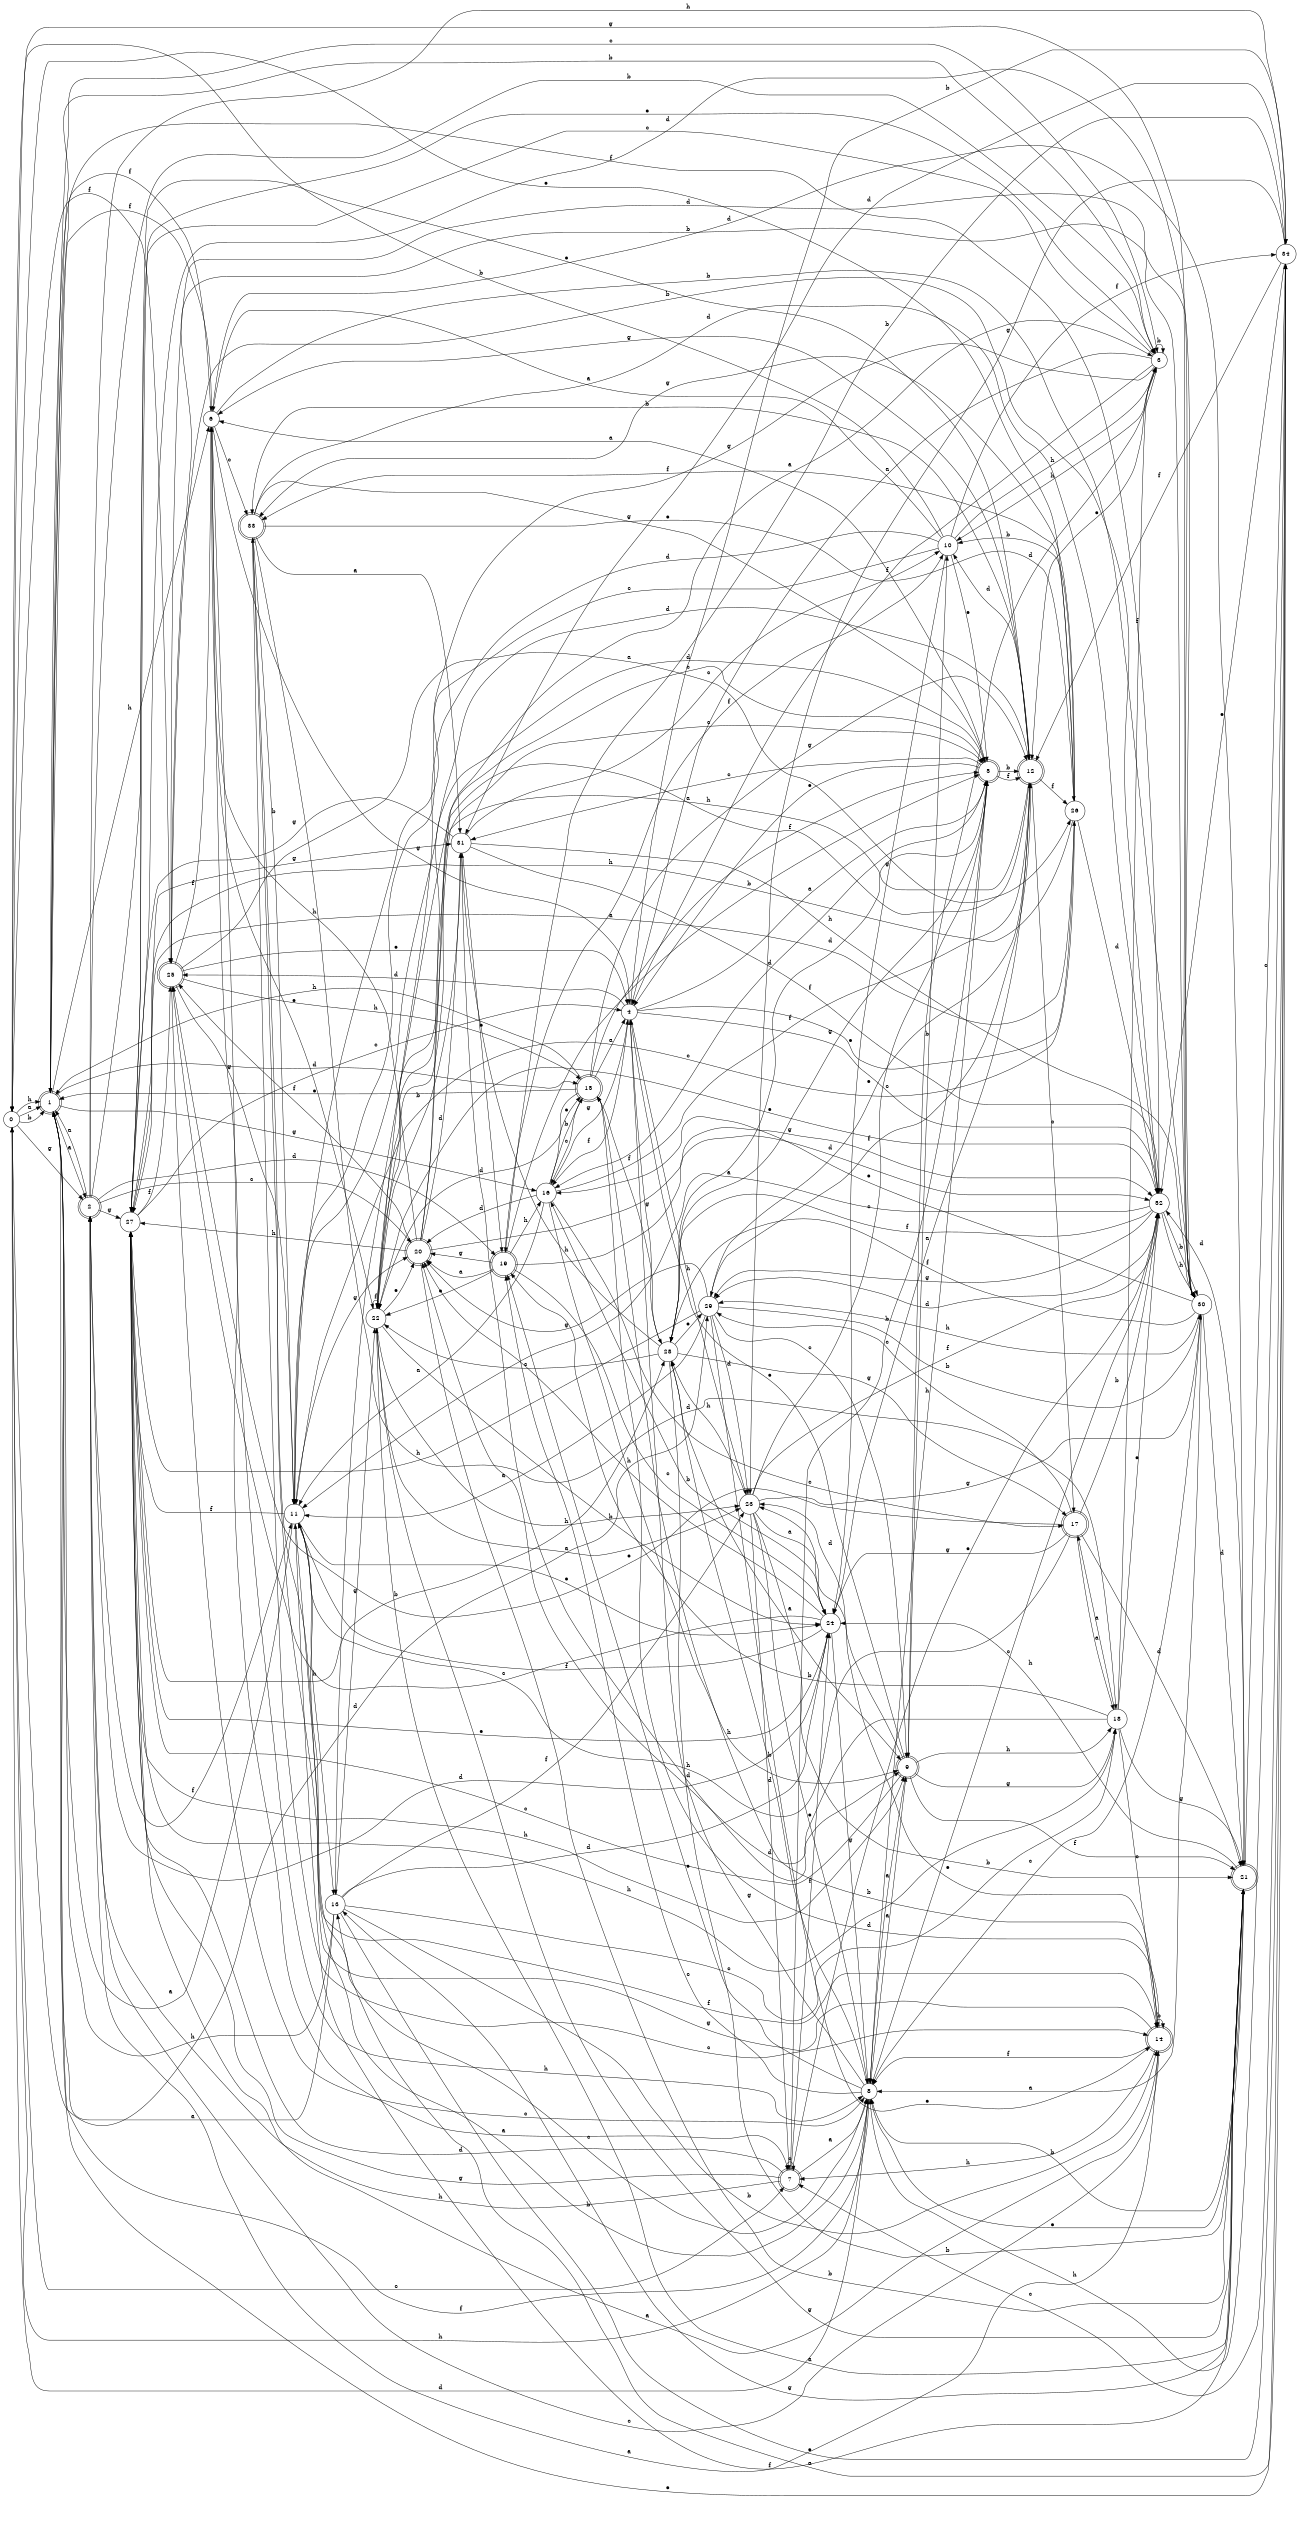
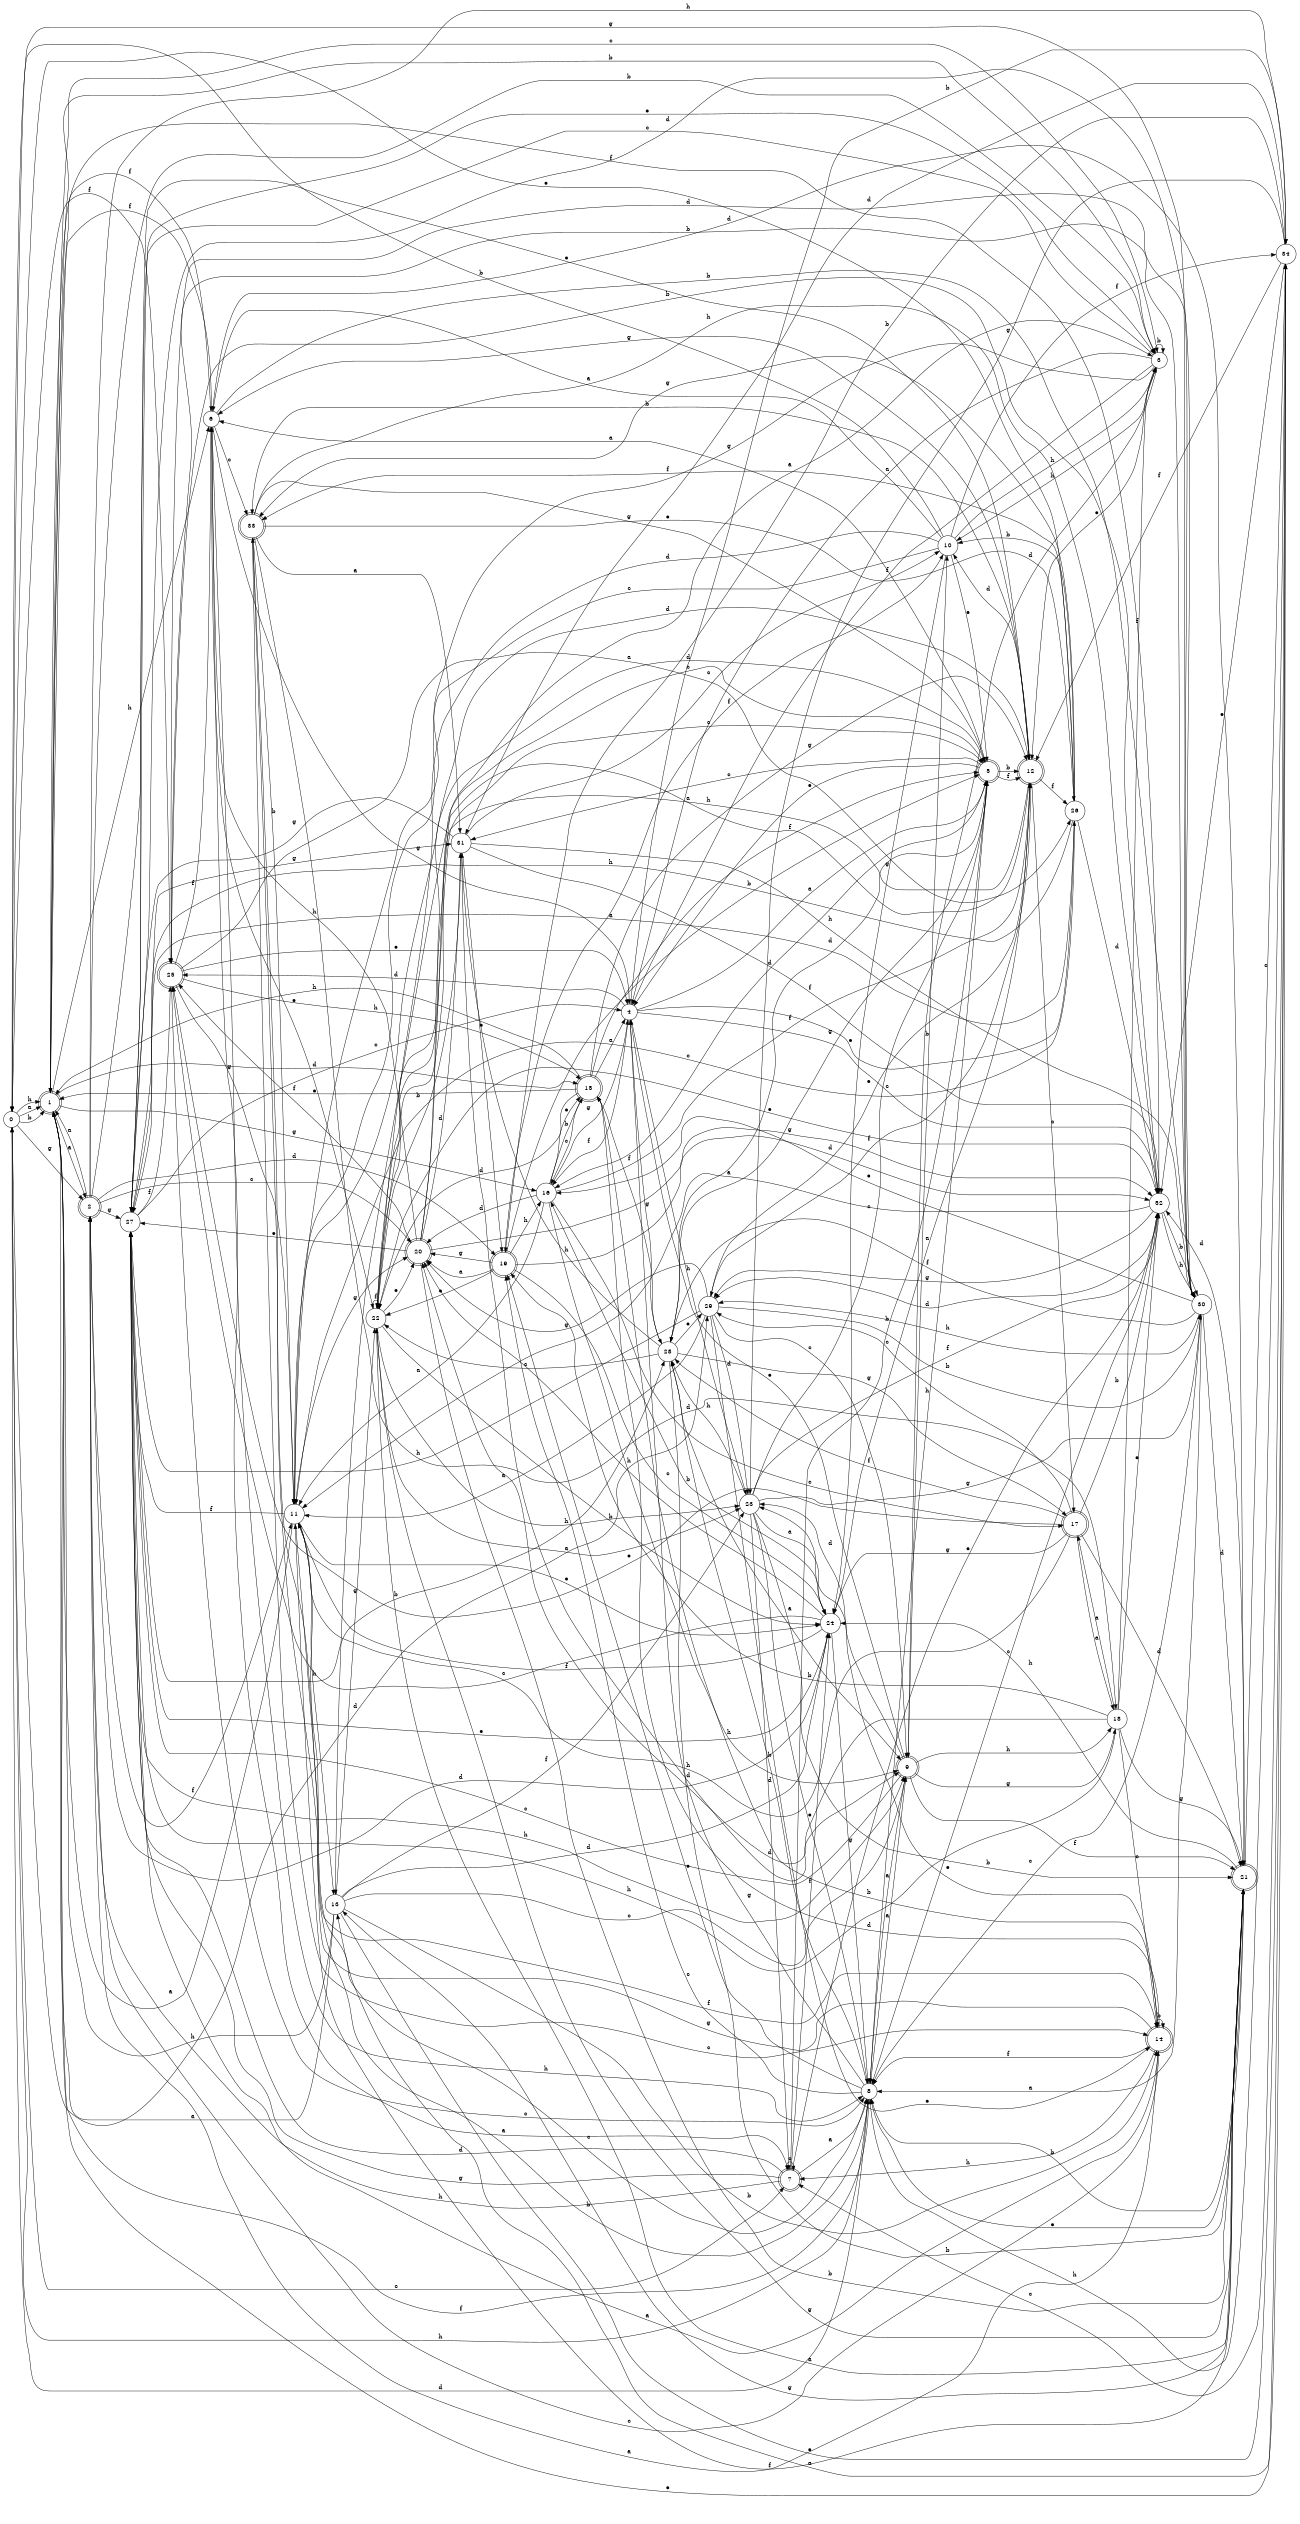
  digraph {
    rankdir=LR
    node [color=black fillcolor=white shape=circle style=filled]
    n1 [label=0]
    n2 [label=1 shape=doublecircle style="rounded,filled"]
    n3 [label=2 shape=doublecircle style="rounded,filled"]
    n4 [label=7 shape=doublecircle style="rounded,filled"]
    n5 [label=25 shape=doublecircle style="rounded,filled"]
    n6 [label=29]
    n7 [label=3]
    n8 [label=6]
    n9 [label=15 shape=doublecircle style="rounded,filled"]
    n10 [label=16]
    n11 [label=34]
    n12 [label=11]
    n13 [label=12 shape=doublecircle style="rounded,filled"]
    n14 [label=19 shape=doublecircle style="rounded,filled"]
    n15 [label=20 shape=doublecircle style="rounded,filled"]
    n16 [label=27]
    n17 [label=5 shape=doublecircle style="rounded,filled"]
    n18 [label=52]
    n19 [label=8]
    n20 [label=24]
    n21 [label=18]
    n22 [label=21 shape=doublecircle style="rounded,filled"]
    n23 [label=17 shape=doublecircle style="rounded,filled"]
    n24 [label=14 shape=doublecircle style="rounded,filled"]
    n25 [label=4]
    n26 [label=26]
    n27 [label=30]
    n28 [label=9 shape=doublecircle style="rounded,filled"]
    n29 [label=23]
    n30 [label=10]
    n31 [label=22]
    n32 [label=33 shape=doublecircle style="rounded,filled"]
    n33 [label=31]
    n34 [label=13]
    n35 [label=28]
    n1 -> n2 [label=a]
    n1 -> n2 [label=b]
    n1 -> n2 [label=h]
    n1 -> n3 [label=g]
    n1 -> n4 [label=c]
    n1 -> n5 [label=f]
    n1 -> n6 [label=d]
    n2 -> n3 [label=a]
    n2 -> n7 [label=b]
    n2 -> n7 [label=c]
    n2 -> n8 [label=f]
    n2 -> n8 [label=h]
    n2 -> n9 [label=d]
    n2 -> n10 [label=g]
    n2 -> n11 [label=e]
    n3 -> n2 [label=a]
    n3 -> n7 [label=b]
    n3 -> n11 [label=h]
    n3 -> n12 [label=f]
    n3 -> n13 [label=e]
    n3 -> n14 [label=d]
    n3 -> n15 [label=c]
    n3 -> n16 [label=g]
    n4 -> n3 [label=h]
    n4 -> n4 [label=c]
    n4 -> n16 [label=d]
    n4 -> n16 [label=g]
    n4 -> n17 [label=b]
    n4 -> n18 [label=e]
    n4 -> n19 [label=a]
    n4 -> n20 [label=f]
    n5 -> n8 [label=f]
    n5 -> n9 [label=h]
    n5 -> n12 [label=g]
    n5 -> n18 [label=b]
    n5 -> n19 [label=c]
    n5 -> n25 [label=e]
    n5 -> n26 [label=a]
    n5 -> n27 [label=d]
    n6 -> n12 [label=a]
    n6 -> n13 [label=f]
    n6 -> n15 [label=g]
    n6 -> n16 [label=h]
    n6 -> n24 [label=e]
    n6 -> n27 [label=b]
    n6 -> n28 [label=c]
    n6 -> n29 [label=d]
    n7 -> n7 [label=b]
    n7 -> n12 [label=g]
    n7 -> n13 [label=e]
    n7 -> n16 [label=c]
    n7 -> n25 [label=a]
    n7 -> n25 [label=f]
    n7 -> n28 [label=d]
    n7 -> n30 [label=h]
    n8 -> n2 [label=f]
    n8 -> n4 [label=a]
    n8 -> n19 [label=h]
    n8 -> n22 [label=d]
    n8 -> n25 [label=g]
    n8 -> n27 [label=b]
    n8 -> n31 [label=e]
    n8 -> n32 [label=c]
    n9 -> n2 [label=e]
    n9 -> n2 [label=h]
    n9 -> n10 [label=c]
    n9 -> n13 [label=g]
    n9 -> n17 [label=f]
    n9 -> n24 [label=b]
    n9 -> n25 [label=a]
    n9 -> n31 [label=d]
    n10 -> n9 [label=b]
    n10 -> n9 [label=e]
    n10 -> n12 [label=a]
    n10 -> n13 [label=f]
    n10 -> n15 [label=d]
    n10 -> n23 [label=c]
    n10 -> n25 [label=g]
    n10 -> n28 [label=h]
    n11 -> n4 [label=c]
    n11 -> n13 [label=f]
    n11 -> n14 [label=b]
    n11 -> n18 [label=e]
    n11 -> n19 [label=h]
    n11 -> n29 [label=g]
    n11 -> n33 [label=d]
    n11 -> n34 [label=a]
    n12 -> n2 [label=a]
    n12 -> n13 [label=d]
    n12 -> n15 [label=g]
    n12 -> n16 [label=f]
    n12 -> n19 [label=b]
    n12 -> n19 [label=c]
    n12 -> n20 [label=e]
    n12 -> n34 [label=h]
    n13 -> n6 [label=e]
    n13 -> n8 [label=g]
    n13 -> n23 [label=c]
    n13 -> n26 [label=f]
    n13 -> n30 [label=d]
    n13 -> n31 [label=h]
    n13 -> n32 [label=b]
    n13 -> n34 [label=a]
    n14 -> n10 [label=h]
    n14 -> n15 [label=a]
    n14 -> n15 [label=g]
    n14 -> n17 [label=b]
    n14 -> n18 [label=d]
    n14 -> n20 [label=c]
    n14 -> n30 [label=f]
    n14 -> n31 [label=e]
    n15 -> n5 [label=f]
    n15 -> n7 [label=a]
    n15 -> n8 [label=h]
-   n15 -> n16 [label=h]
+   n15 -> n16 [label=e]
    n15 -> n17 [label=c]
    n15 -> n18 [label=g]
    n15 -> n22 [label=b]
    n15 -> n33 [label=d]
    n16 -> n5 [label=f]
    n16 -> n7 [label=e]
    n16 -> n24 [label=a]
    n16 -> n25 [label=c]
    n16 -> n27 [label=d]
    n16 -> n28 [label=h]
    n16 -> n33 [label=g]
    n16 -> n35 [label=b]
    n17 -> n8 [label=a]
    n17 -> n10 [label=d]
    n17 -> n13 [label=b]
    n17 -> n13 [label=f]
    n17 -> n19 [label=h]
    n17 -> n25 [label=e]
    n17 -> n33 [label=c]
    n17 -> n35 [label=g]
    n18 -> n2 [label=f]
    n18 -> n6 [label=d]
    n18 -> n6 [label=g]
    n18 -> n12 [label=a]
    n18 -> n19 [label=c]
    n18 -> n27 [label=b]
    n18 -> n27 [label=h]
    n18 -> n31 [label=e]
    n19 -> n1 [label=d]
    n19 -> n1 [label=h]
    n19 -> n2 [label=f]
    n19 -> n14 [label=c]
    n19 -> n14 [label=e]
    n19 -> n25 [label=g]
    n19 -> n28 [label=a]
    n19 -> n35 [label=b]
    n20 -> n3 [label=d]
    n20 -> n5 [label=c]
    n20 -> n10 [label=b]
    n20 -> n12 [label=f]
    n20 -> n13 [label=a]
    n20 -> n15 [label=h]
    n20 -> n16 [label=e]
    n20 -> n19 [label=g]
    n21 -> n7 [label=f]
    n21 -> n14 [label=b]
    n21 -> n15 [label=d]
    n21 -> n16 [label=h]
    n21 -> n18 [label=e]
    n21 -> n22 [label=g]
    n21 -> n23 [label=a]
    n21 -> n24 [label=c]
    n22 -> n11 [label=c]
    n22 -> n12 [label=f]
    n22 -> n18 [label=d]
    n22 -> n19 [label=b]
    n22 -> n19 [label=e]
    n22 -> n20 [label=h]
    n22 -> n31 [label=a]
    n22 -> n34 [label=g]
    n23 -> n5 [label=e]
    n23 -> n6 [label=c]
    n23 -> n12 [label=h]
    n23 -> n18 [label=b]
    n23 -> n20 [label=g]
    n23 -> n21 [label=a]
    n23 -> n22 [label=d]
-   n18 -> n35 [label=f]
+   n23 -> n35 [label=f]
    n24 -> n3 [label=a]
    n24 -> n3 [label=c]
    n24 -> n4 [label=h]
    n24 -> n9 [label=d]
    n24 -> n19 [label=f]
    n24 -> n24 [label=b]
    n24 -> n29 [label=e]
    n24 -> n32 [label=g]
    n25 -> n5 [label=d]
    n25 -> n10 [label=f]
    n25 -> n11 [label=b]
    n25 -> n17 [label=a]
    n25 -> n18 [label=c]
    n25 -> n26 [label=e]
    n25 -> n29 [label=h]
    n25 -> n35 [label=g]
    n26 -> n1 [label=e]
    n26 -> n12 [label=c]
    n26 -> n16 [label=a]
    n26 -> n16 [label=h]
    n26 -> n18 [label=d]
    n26 -> n30 [label=b]
    n26 -> n32 [label=f]
    n26 -> n32 [label=g]
    n27 -> n1 [label=g]
    n27 -> n5 [label=b]
    n27 -> n6 [label=h]
    n27 -> n10 [label=e]
    n27 -> n19 [label=a]
    n27 -> n19 [label=c]
    n27 -> n22 [label=d]
    n27 -> n35 [label=f]
    n28 -> n16 [label=c]
    n28 -> n19 [label=a]
    n28 -> n21 [label=g]
    n28 -> n21 [label=h]
    n28 -> n22 [label=f]
    n28 -> n25 [label=e]
    n28 -> n29 [label=d]
    n28 -> n30 [label=b]
    n29 -> n4 [label=d]
    n29 -> n17 [label=c]
    n29 -> n18 [label=f]
    n29 -> n19 [label=e]
    n29 -> n20 [label=a]
    n29 -> n22 [label=b]
    n29 -> n27 [label=g]
    n29 -> n35 [label=h]
    n30 -> n1 [label=b]
    n30 -> n7 [label=h]
    n30 -> n8 [label=a]
    n30 -> n11 [label=f]
    n30 -> n12 [label=c]
    n30 -> n17 [label=e]
    n30 -> n20 [label=g]
    n30 -> n31 [label=d]
    n31 -> n15 [label=e]
    n31 -> n17 [label=c]
    n31 -> n17 [label=d]
    n31 -> n20 [label=b]
    n31 -> n22 [label=g]
    n31 -> n29 [label=a]
    n31 -> n29 [label=h]
    n31 -> n31 [label=f]
    n32 -> n12 [label=b]
    n32 -> n17 [label=g]
-   n32 -> n18 [label=d]
+   n32 -> n18 [label=h]
    n32 -> n21 [label=d]
    n32 -> n24 [label=c]
    n32 -> n24 [label=f]
    n32 -> n26 [label=e]
    n32 -> n33 [label=a]
    n33 -> n14 [label=e]
    n33 -> n16 [label=g]
    n33 -> n18 [label=f]
    n33 -> n27 [label=h]
    n33 -> n28 [label=d]
    n33 -> n30 [label=c]
    n33 -> n31 [label=b]
    n34 -> n2 [label=a]
    n34 -> n2 [label=h]
    n34 -> n11 [label=e]
    n34 -> n20 [label=d]
    n34 -> n24 [label=b]
-   n34 -> n21 [label=c]
+   n34 -> n28 [label=c]
    n34 -> n29 [label=f]
    n34 -> n31 [label=g]
    n35 -> n6 [label=e]
    n35 -> n9 [label=f]
    n35 -> n17 [label=d]
    n35 -> n22 [label=b]
    n35 -> n23 [label=g]
    n35 -> n28 [label=a]
    n35 -> n31 [label=c]
    n35 -> n33 [label=h]
  }
